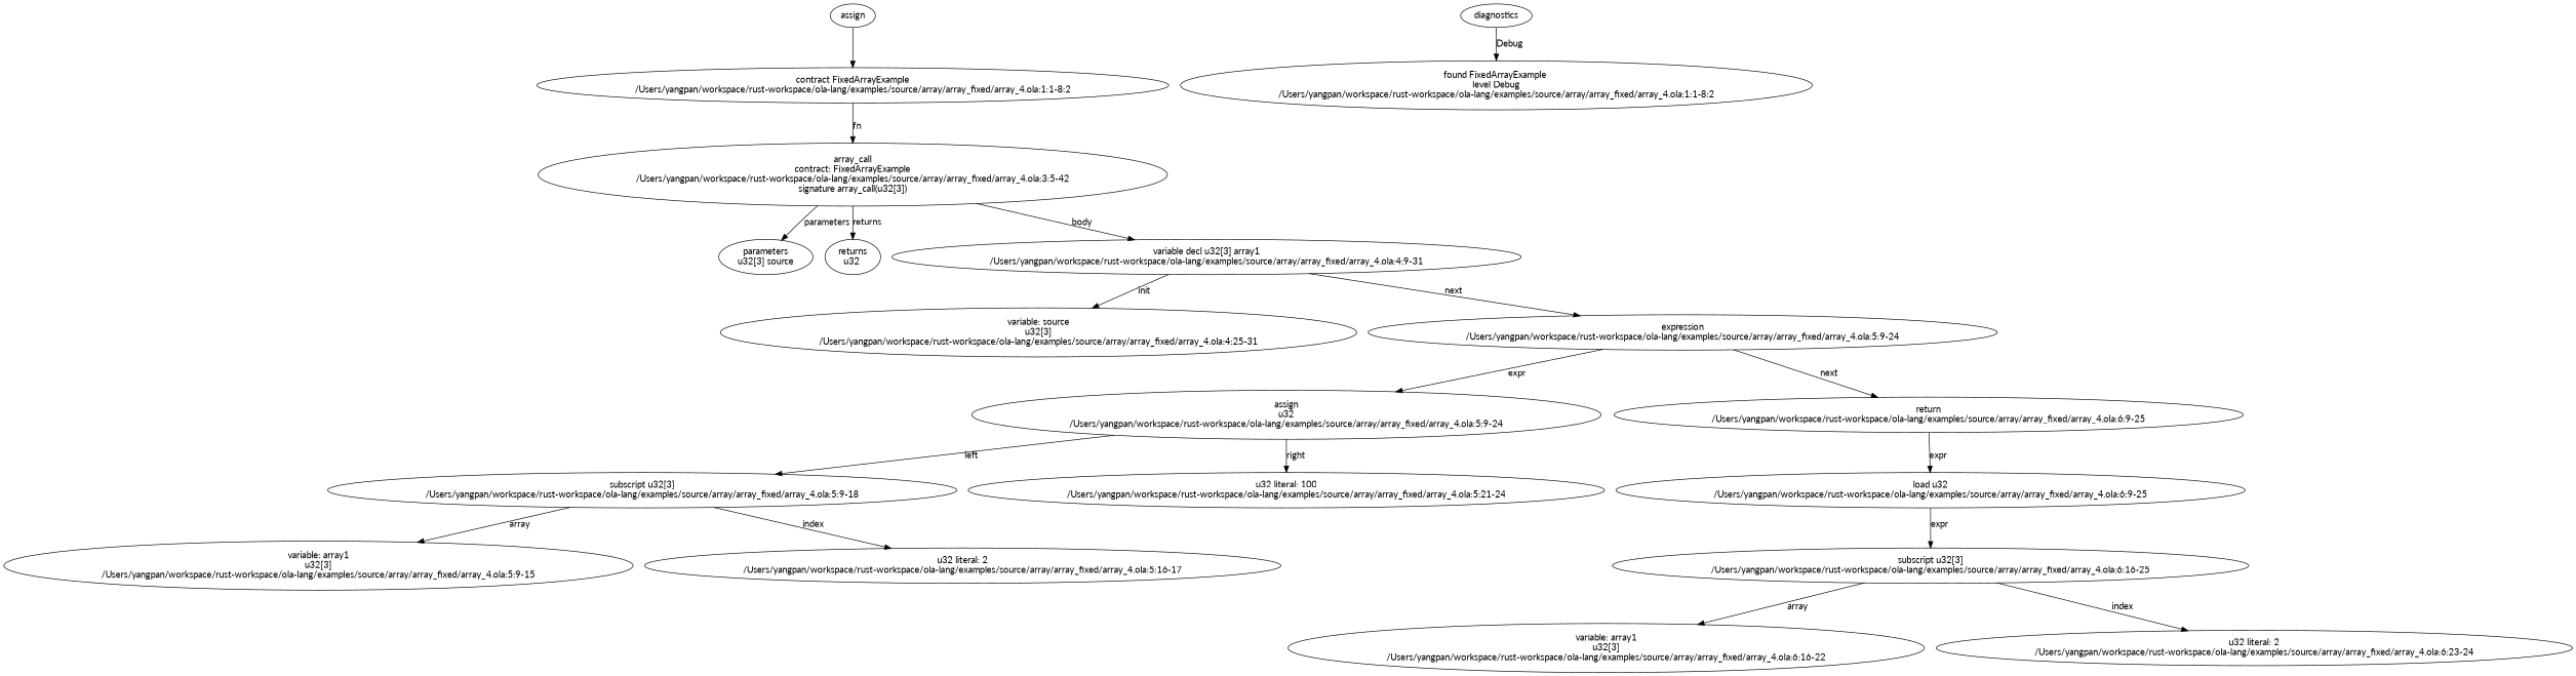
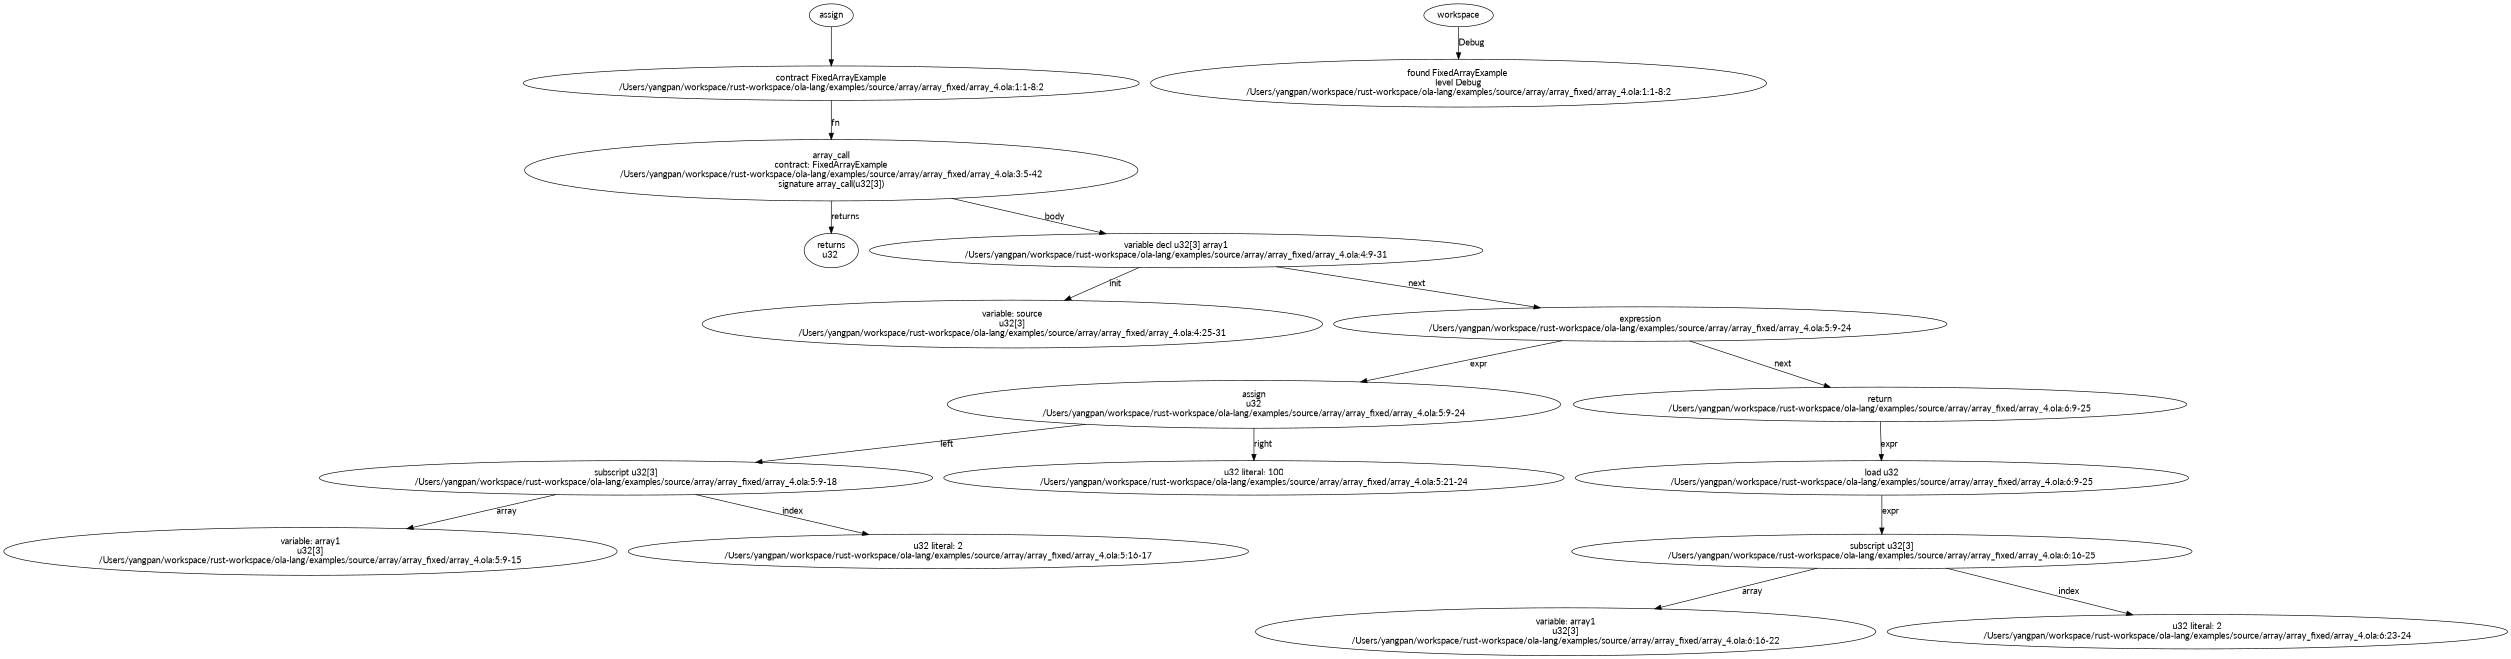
  strict digraph {
    fontname=Lato
    node [fontname=Lato]
    edge [fontname=Lato]
    n1 [label="contract FixedArrayExample\n/Users/yangpan/workspace/rust-workspace/ola-lang/examples/source/array/array_fixed/array_4.ola:1:1-8:2"]
    n2 [label="array_call\ncontract: FixedArrayExample\n/Users/yangpan/workspace/rust-workspace/ola-lang/examples/source/array/array_fixed/array_4.ola:3:5-42\nsignature array_call(u32[3])"]
-   n3 [label="parameters\nu32[3] source"]
    n4 [label="returns\nu32 "]
    n5 [label="variable decl u32[3] array1\n/Users/yangpan/workspace/rust-workspace/ola-lang/examples/source/array/array_fixed/array_4.ola:4:9-31"]
    n6 [label="variable: source\nu32[3]\n/Users/yangpan/workspace/rust-workspace/ola-lang/examples/source/array/array_fixed/array_4.ola:4:25-31"]
    n7 [label="expression\n/Users/yangpan/workspace/rust-workspace/ola-lang/examples/source/array/array_fixed/array_4.ola:5:9-24"]
    n8 [label="assign\nu32\n/Users/yangpan/workspace/rust-workspace/ola-lang/examples/source/array/array_fixed/array_4.ola:5:9-24"]
    n9 [label="return\n/Users/yangpan/workspace/rust-workspace/ola-lang/examples/source/array/array_fixed/array_4.ola:6:9-25"]
    n10 [label="subscript u32[3]\n/Users/yangpan/workspace/rust-workspace/ola-lang/examples/source/array/array_fixed/array_4.ola:5:9-18"]
    n11 [label="u32 literal: 100\n/Users/yangpan/workspace/rust-workspace/ola-lang/examples/source/array/array_fixed/array_4.ola:5:21-24"]
    n12 [label="load u32\n/Users/yangpan/workspace/rust-workspace/ola-lang/examples/source/array/array_fixed/array_4.ola:6:9-25"]
    n13 [label="variable: array1\nu32[3]\n/Users/yangpan/workspace/rust-workspace/ola-lang/examples/source/array/array_fixed/array_4.ola:5:9-15"]
    n14 [label="u32 literal: 2\n/Users/yangpan/workspace/rust-workspace/ola-lang/examples/source/array/array_fixed/array_4.ola:5:16-17"]
    n15 [label="subscript u32[3]\n/Users/yangpan/workspace/rust-workspace/ola-lang/examples/source/array/array_fixed/array_4.ola:6:16-25"]
    n16 [label="variable: array1\nu32[3]\n/Users/yangpan/workspace/rust-workspace/ola-lang/examples/source/array/array_fixed/array_4.ola:6:16-22"]
    n17 [label="u32 literal: 2\n/Users/yangpan/workspace/rust-workspace/ola-lang/examples/source/array/array_fixed/array_4.ola:6:23-24"]
    n18 [label="found FixedArrayExample \nlevel Debug\n/Users/yangpan/workspace/rust-workspace/ola-lang/examples/source/array/array_fixed/array_4.ola:1:1-8:2"]
    n19 [label=assign]
-   diagnostics
+   diagnostics [label=workspace]
    n1 -> n2 [label=fn]
-   n2 -> n3 [label=parameters]
    n2 -> n4 [label=returns]
    n2 -> n5 [label=body]
    n5 -> n6 [label=init]
    n5 -> n7 [label=next]
    n7 -> n8 [label=expr]
    n7 -> n9 [label=next]
    n8 -> n10 [label=left]
    n8 -> n11 [label=right]
    n9 -> n12 [label=expr]
    n10 -> n13 [label=array]
    n10 -> n14 [label=index]
    n12 -> n15 [label=expr]
    n15 -> n16 [label=array]
    n15 -> n17 [label=index]
    n19 -> n1
    diagnostics -> n18 [label=Debug]
  }
